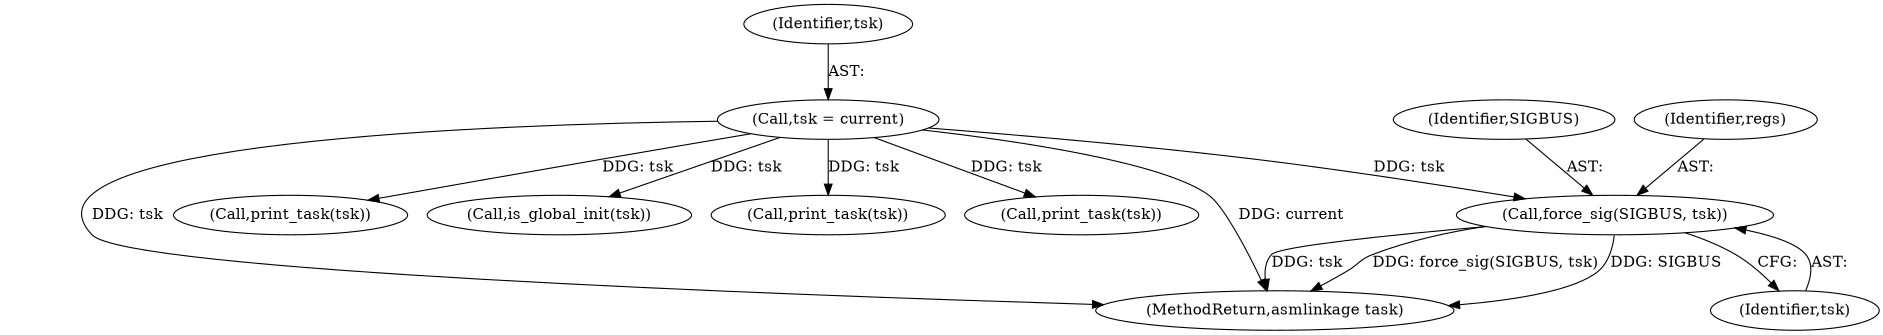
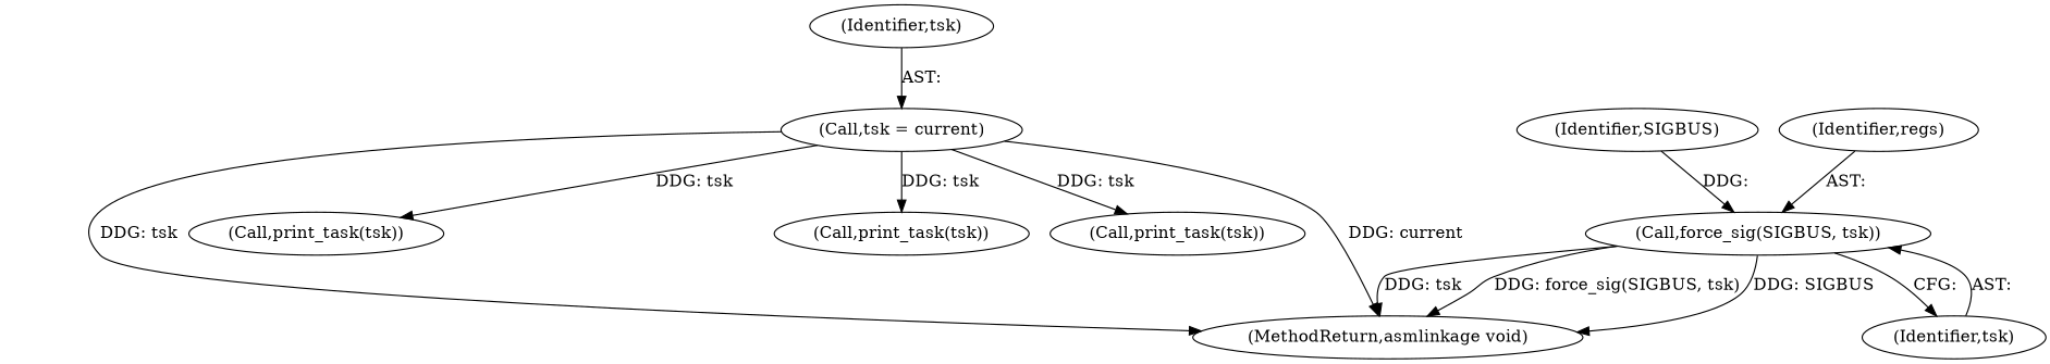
  digraph {
    n1 [label="(Call,force_sig(SIGBUS, tsk))"]
-   n2 [label="(MethodReturn,asmlinkage task)"]
+   n2 [label="(MethodReturn,asmlinkage void)"]
    n3 [label="(Identifier,tsk)"]
    n4 [label="(Call,tsk = current)"]
    n5 [label="(Call,print_task(tsk))"]
-   n6 [label="(Call,is_global_init(tsk))"]
    n7 [label="(Call,print_task(tsk))"]
    n8 [label="(Call,print_task(tsk))"]
    n9 [label="(Identifier,SIGBUS)"]
    n10 [label="(Identifier,regs)"]
    n11 [label="(Identifier,tsk)"]
    n1 -> n2 [label="DDG: force_sig(SIGBUS, tsk)"]
    n1 -> n2 [label="DDG: SIGBUS"]
    n1 -> n2 [label="DDG: tsk"]
    n1 -> n3 [label="CFG: "]
    n3 -> n1 [label="AST: "]
-   n4 -> n1 [label="DDG: tsk"]
    n4 -> n2 [label="DDG: current"]
    n4 -> n2 [label="DDG: tsk"]
    n4 -> n5 [label="DDG: tsk"]
-   n4 -> n6 [label="DDG: tsk"]
    n4 -> n7 [label="DDG: tsk"]
    n4 -> n8 [label="DDG: tsk"]
-   n9 -> n1 [label="AST: "]
+   n9 -> n1 [label="DDG: "]
    n10 -> n1 [label="AST: "]
    n11 -> n4 [label="AST: "]
  }
